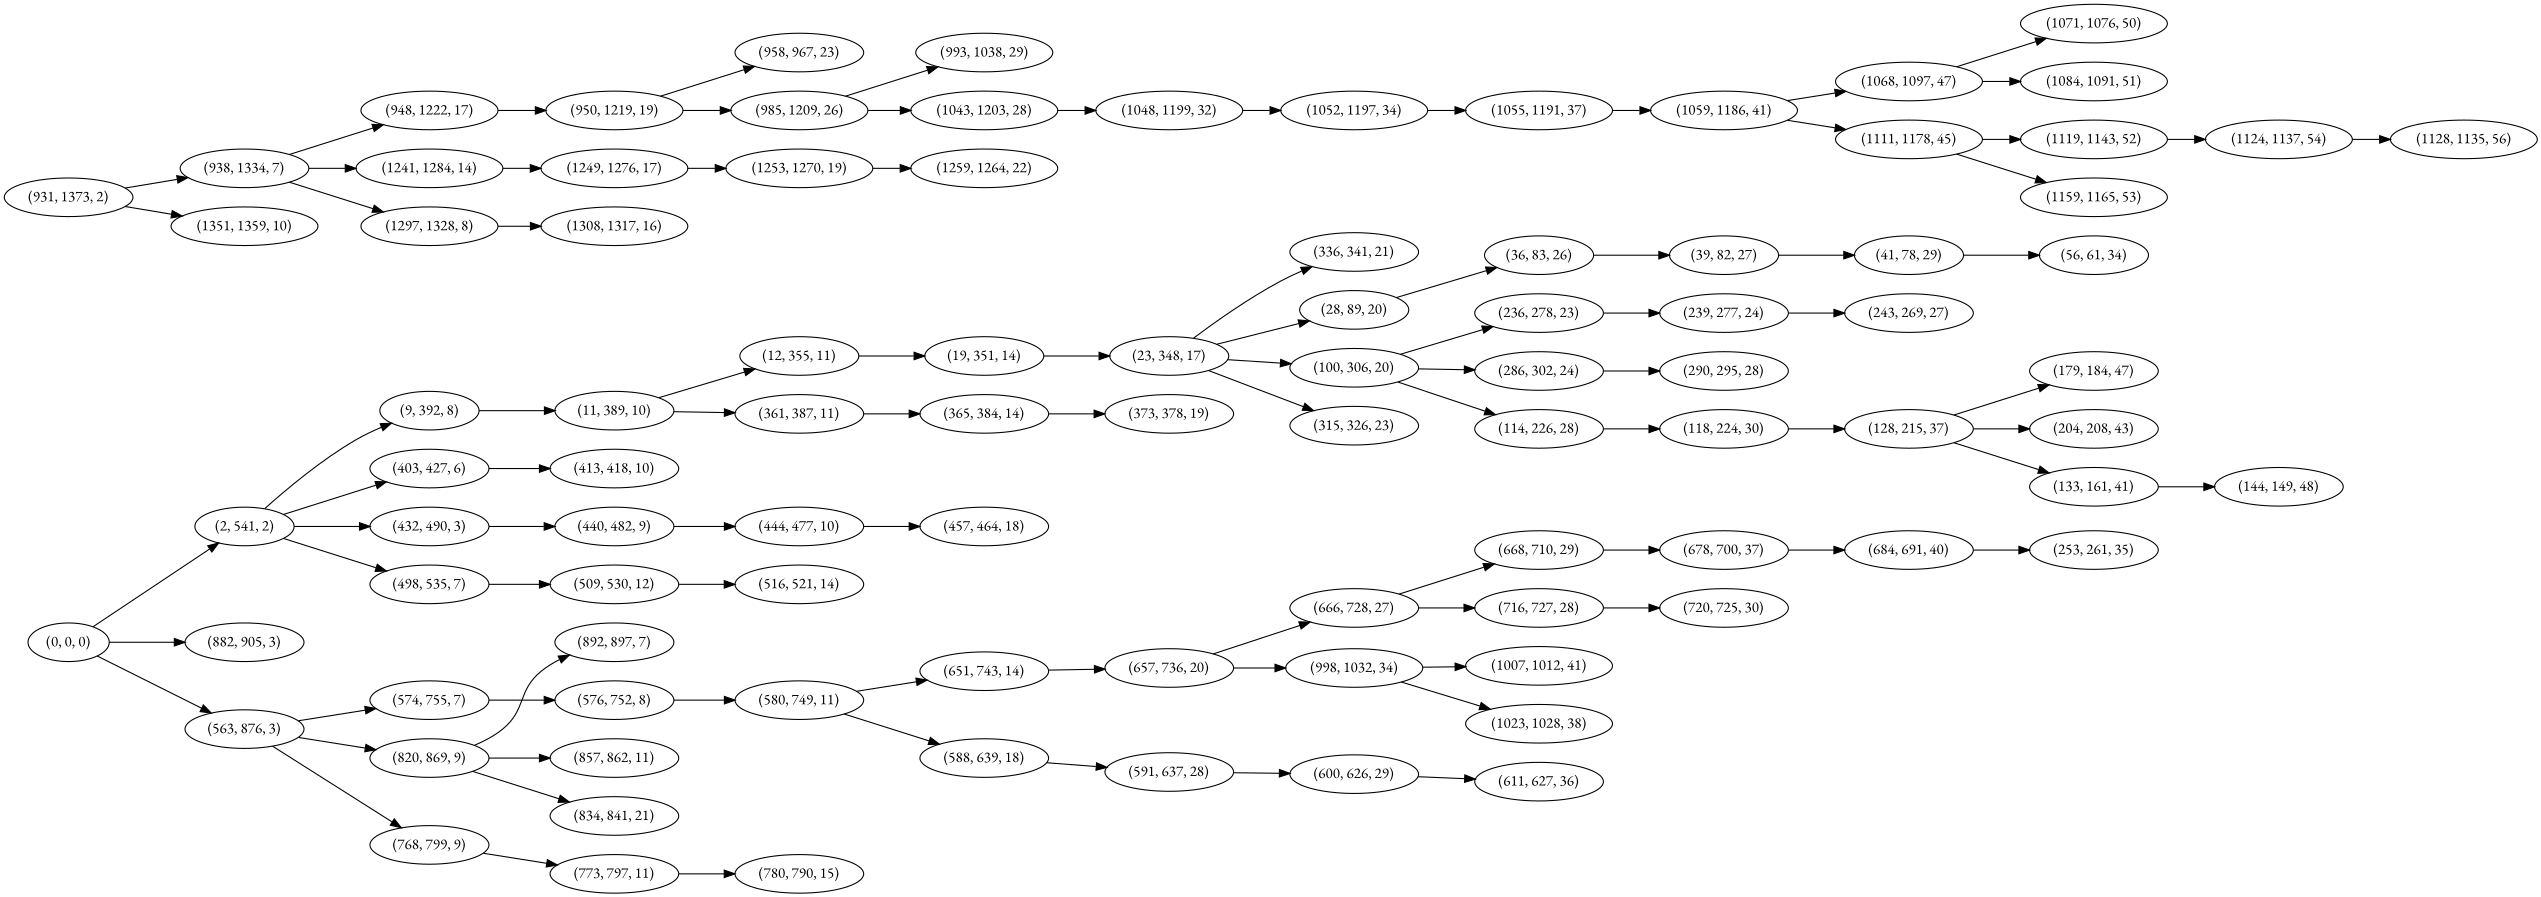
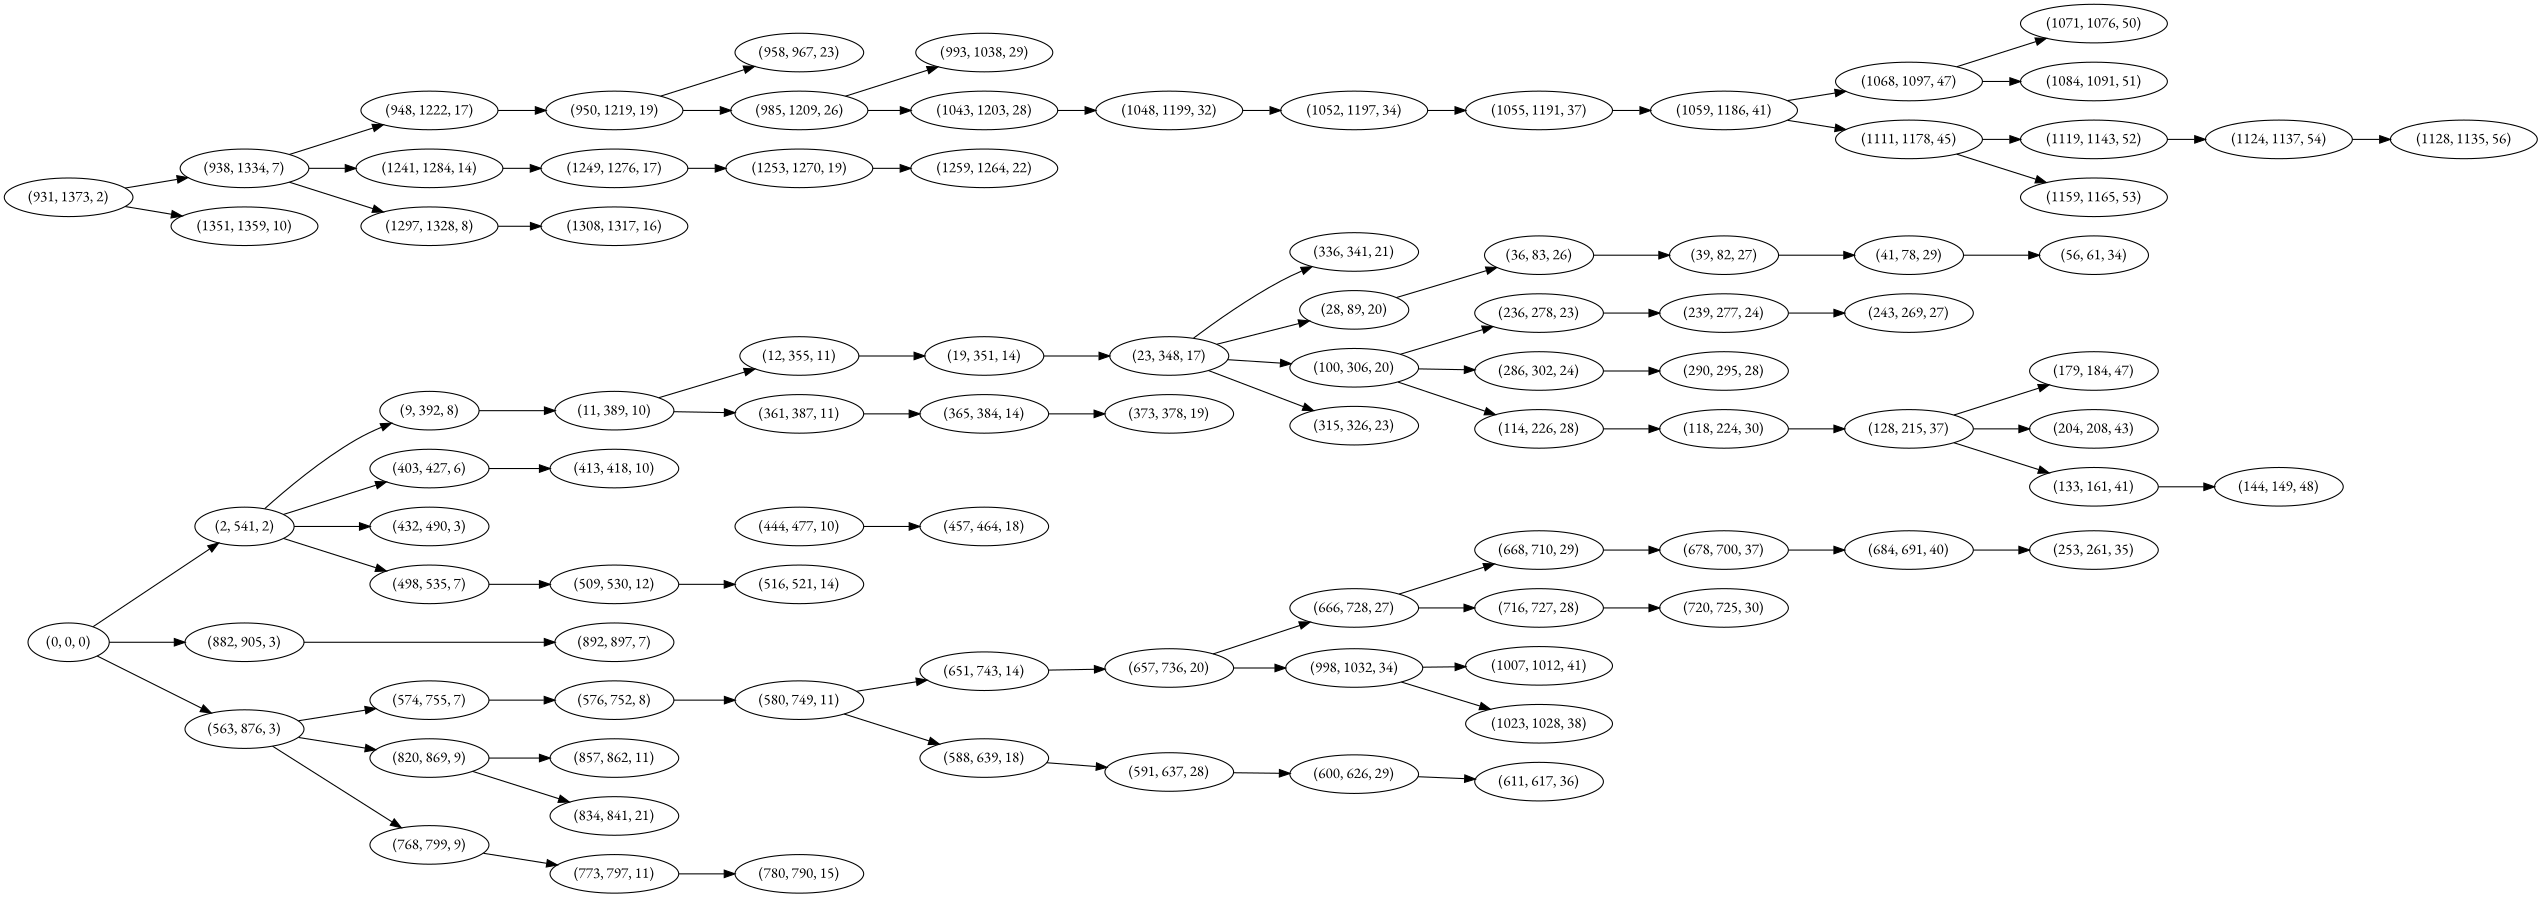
  digraph {
    fontname="EB Garamond"
    rankdir=LR
    node [fontname="EB Garamond"]
    edge [fontname="EB Garamond"]
    "(0, 0, 0)"
    "(2, 541, 2)"
    "(563, 876, 3)"
    "(882, 905, 3)"
    "(9, 392, 8)"
    "(403, 427, 6)"
    "(432, 490, 3)"
    "(498, 535, 7)"
    "(574, 755, 7)"
    "(768, 799, 9)"
    "(820, 869, 9)"
    "(892, 897, 7)"
    "(931, 1373, 2)"
    "(938, 1334, 7)"
    "(1351, 1359, 10)"
    "(11, 389, 10)"
    "(413, 418, 10)"
-   "(440, 482, 9)"
    "(509, 530, 12)"
    "(12, 355, 11)"
    "(361, 387, 11)"
    "(19, 351, 14)"
    "(365, 384, 14)"
    "(23, 348, 17)"
    "(28, 89, 20)"
    "(100, 306, 20)"
    "(315, 326, 23)"
    "(336, 341, 21)"
    "(36, 83, 26)"
    "(114, 226, 28)"
    "(236, 278, 23)"
    "(286, 302, 24)"
    "(39, 82, 27)"
    "(41, 78, 29)"
    "(56, 61, 34)"
    "(118, 224, 30)"
    "(239, 277, 24)"
    "(290, 295, 28)"
    "(128, 215, 37)"
    "(133, 161, 41)"
    "(179, 184, 47)"
    "(204, 208, 43)"
    "(144, 149, 48)"
    "(243, 269, 27)"
    "(373, 378, 19)"
    "(444, 477, 10)"
    "(457, 464, 18)"
    "(516, 521, 14)"
    "(576, 752, 8)"
    "(773, 797, 11)"
    "(834, 841, 21)"
    "(857, 862, 11)"
    "(580, 749, 11)"
    "(588, 639, 18)"
    "(651, 743, 14)"
    n56 [label="(591, 637, 28)"]
    "(657, 736, 20)"
    "(600, 626, 29)"
-   "(611, 617, 36)" [label="(611, 627, 36)"]
+   "(611, 617, 36)"
    "(666, 728, 27)"
    "(998, 1032, 34)"
    "(668, 710, 29)"
    "(716, 727, 28)"
    "(678, 700, 37)"
    "(720, 725, 30)"
    "(684, 691, 40)"
    "(253, 261, 35)"
    "(780, 790, 15)"
    "(948, 1222, 17)"
    "(1241, 1284, 14)"
    "(1297, 1328, 8)"
    "(950, 1219, 19)"
    "(1249, 1276, 17)"
    "(1308, 1317, 16)"
    "(958, 967, 23)"
    "(985, 1209, 26)"
    "(993, 1038, 29)"
    "(1043, 1203, 28)"
    "(1048, 1199, 32)"
    "(1007, 1012, 41)"
    "(1023, 1028, 38)"
    "(1052, 1197, 34)"
    "(1055, 1191, 37)"
    "(1059, 1186, 41)"
    "(1068, 1097, 47)"
    "(1111, 1178, 45)"
    "(1071, 1076, 50)"
    "(1084, 1091, 51)"
    "(1119, 1143, 52)"
    "(1159, 1165, 53)"
    "(1124, 1137, 54)"
    "(1128, 1135, 56)"
    "(1253, 1270, 19)"
    "(1259, 1264, 22)"
    "(0, 0, 0)" -> "(2, 541, 2)"
    "(0, 0, 0)" -> "(563, 876, 3)"
    "(0, 0, 0)" -> "(882, 905, 3)"
    "(2, 541, 2)" -> "(9, 392, 8)"
    "(2, 541, 2)" -> "(403, 427, 6)"
    "(2, 541, 2)" -> "(432, 490, 3)"
    "(2, 541, 2)" -> "(498, 535, 7)"
    "(563, 876, 3)" -> "(574, 755, 7)"
    "(563, 876, 3)" -> "(768, 799, 9)"
    "(563, 876, 3)" -> "(820, 869, 9)"
-   "(820, 869, 9)" -> "(892, 897, 7)"
+   "(882, 905, 3)" -> "(892, 897, 7)"
    "(9, 392, 8)" -> "(11, 389, 10)"
    "(403, 427, 6)" -> "(413, 418, 10)"
-   "(432, 490, 3)" -> "(440, 482, 9)"
    "(498, 535, 7)" -> "(509, 530, 12)"
    "(574, 755, 7)" -> "(576, 752, 8)"
    "(768, 799, 9)" -> "(773, 797, 11)"
    "(820, 869, 9)" -> "(834, 841, 21)"
    "(820, 869, 9)" -> "(857, 862, 11)"
    "(931, 1373, 2)" -> "(938, 1334, 7)"
    "(931, 1373, 2)" -> "(1351, 1359, 10)"
    "(938, 1334, 7)" -> "(948, 1222, 17)"
    "(938, 1334, 7)" -> "(1241, 1284, 14)"
    "(938, 1334, 7)" -> "(1297, 1328, 8)"
    "(11, 389, 10)" -> "(12, 355, 11)"
    "(11, 389, 10)" -> "(361, 387, 11)"
-   "(440, 482, 9)" -> "(444, 477, 10)"
    "(509, 530, 12)" -> "(516, 521, 14)"
    "(12, 355, 11)" -> "(19, 351, 14)"
    "(361, 387, 11)" -> "(365, 384, 14)"
    "(19, 351, 14)" -> "(23, 348, 17)"
    "(365, 384, 14)" -> "(373, 378, 19)"
    "(23, 348, 17)" -> "(28, 89, 20)"
    "(23, 348, 17)" -> "(100, 306, 20)"
    "(23, 348, 17)" -> "(315, 326, 23)"
    "(23, 348, 17)" -> "(336, 341, 21)"
    "(28, 89, 20)" -> "(36, 83, 26)"
    "(100, 306, 20)" -> "(114, 226, 28)"
    "(100, 306, 20)" -> "(236, 278, 23)"
    "(100, 306, 20)" -> "(286, 302, 24)"
    "(36, 83, 26)" -> "(39, 82, 27)"
    "(114, 226, 28)" -> "(118, 224, 30)"
    "(236, 278, 23)" -> "(239, 277, 24)"
    "(286, 302, 24)" -> "(290, 295, 28)"
    "(39, 82, 27)" -> "(41, 78, 29)"
    "(41, 78, 29)" -> "(56, 61, 34)"
    "(118, 224, 30)" -> "(128, 215, 37)"
    "(239, 277, 24)" -> "(243, 269, 27)"
    "(128, 215, 37)" -> "(133, 161, 41)"
    "(128, 215, 37)" -> "(179, 184, 47)"
    "(128, 215, 37)" -> "(204, 208, 43)"
    "(133, 161, 41)" -> "(144, 149, 48)"
    "(444, 477, 10)" -> "(457, 464, 18)"
    "(576, 752, 8)" -> "(580, 749, 11)"
    "(773, 797, 11)" -> "(780, 790, 15)"
    "(580, 749, 11)" -> "(588, 639, 18)"
    "(580, 749, 11)" -> "(651, 743, 14)"
    "(588, 639, 18)" -> n56
    "(651, 743, 14)" -> "(657, 736, 20)"
    n56 -> "(600, 626, 29)"
    "(657, 736, 20)" -> "(666, 728, 27)"
    "(657, 736, 20)" -> "(998, 1032, 34)"
    "(600, 626, 29)" -> "(611, 617, 36)"
    "(666, 728, 27)" -> "(668, 710, 29)"
    "(666, 728, 27)" -> "(716, 727, 28)"
    "(998, 1032, 34)" -> "(1007, 1012, 41)"
    "(998, 1032, 34)" -> "(1023, 1028, 38)"
    "(668, 710, 29)" -> "(678, 700, 37)"
    "(716, 727, 28)" -> "(720, 725, 30)"
    "(678, 700, 37)" -> "(684, 691, 40)"
    "(684, 691, 40)" -> "(253, 261, 35)"
    "(948, 1222, 17)" -> "(950, 1219, 19)"
    "(1241, 1284, 14)" -> "(1249, 1276, 17)"
    "(1297, 1328, 8)" -> "(1308, 1317, 16)"
    "(950, 1219, 19)" -> "(958, 967, 23)"
    "(950, 1219, 19)" -> "(985, 1209, 26)"
    "(1249, 1276, 17)" -> "(1253, 1270, 19)"
    "(985, 1209, 26)" -> "(993, 1038, 29)"
    "(985, 1209, 26)" -> "(1043, 1203, 28)"
    "(1043, 1203, 28)" -> "(1048, 1199, 32)"
    "(1048, 1199, 32)" -> "(1052, 1197, 34)"
    "(1052, 1197, 34)" -> "(1055, 1191, 37)"
    "(1055, 1191, 37)" -> "(1059, 1186, 41)"
    "(1059, 1186, 41)" -> "(1068, 1097, 47)"
    "(1059, 1186, 41)" -> "(1111, 1178, 45)"
    "(1068, 1097, 47)" -> "(1071, 1076, 50)"
    "(1068, 1097, 47)" -> "(1084, 1091, 51)"
    "(1111, 1178, 45)" -> "(1119, 1143, 52)"
    "(1111, 1178, 45)" -> "(1159, 1165, 53)"
    "(1119, 1143, 52)" -> "(1124, 1137, 54)"
    "(1124, 1137, 54)" -> "(1128, 1135, 56)"
    "(1253, 1270, 19)" -> "(1259, 1264, 22)"
  }
